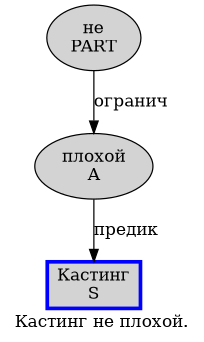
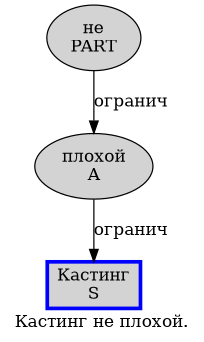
  digraph {
    label="Кастинг не плохой."
    node [fillcolor=lightgray penwidth=1 shape=ellipse style=filled]
    n1 [color=blue label="Кастинг\nS" penwidth=3 shape=box]
    n2 [label="не\nPART"]
    n3 [label="плохой\nA"]
    n2 -> n3 [label="огранич"]
-   n3 -> n1 [label="предик"]
+   n3 -> n1 [label="огранич"]
  }
